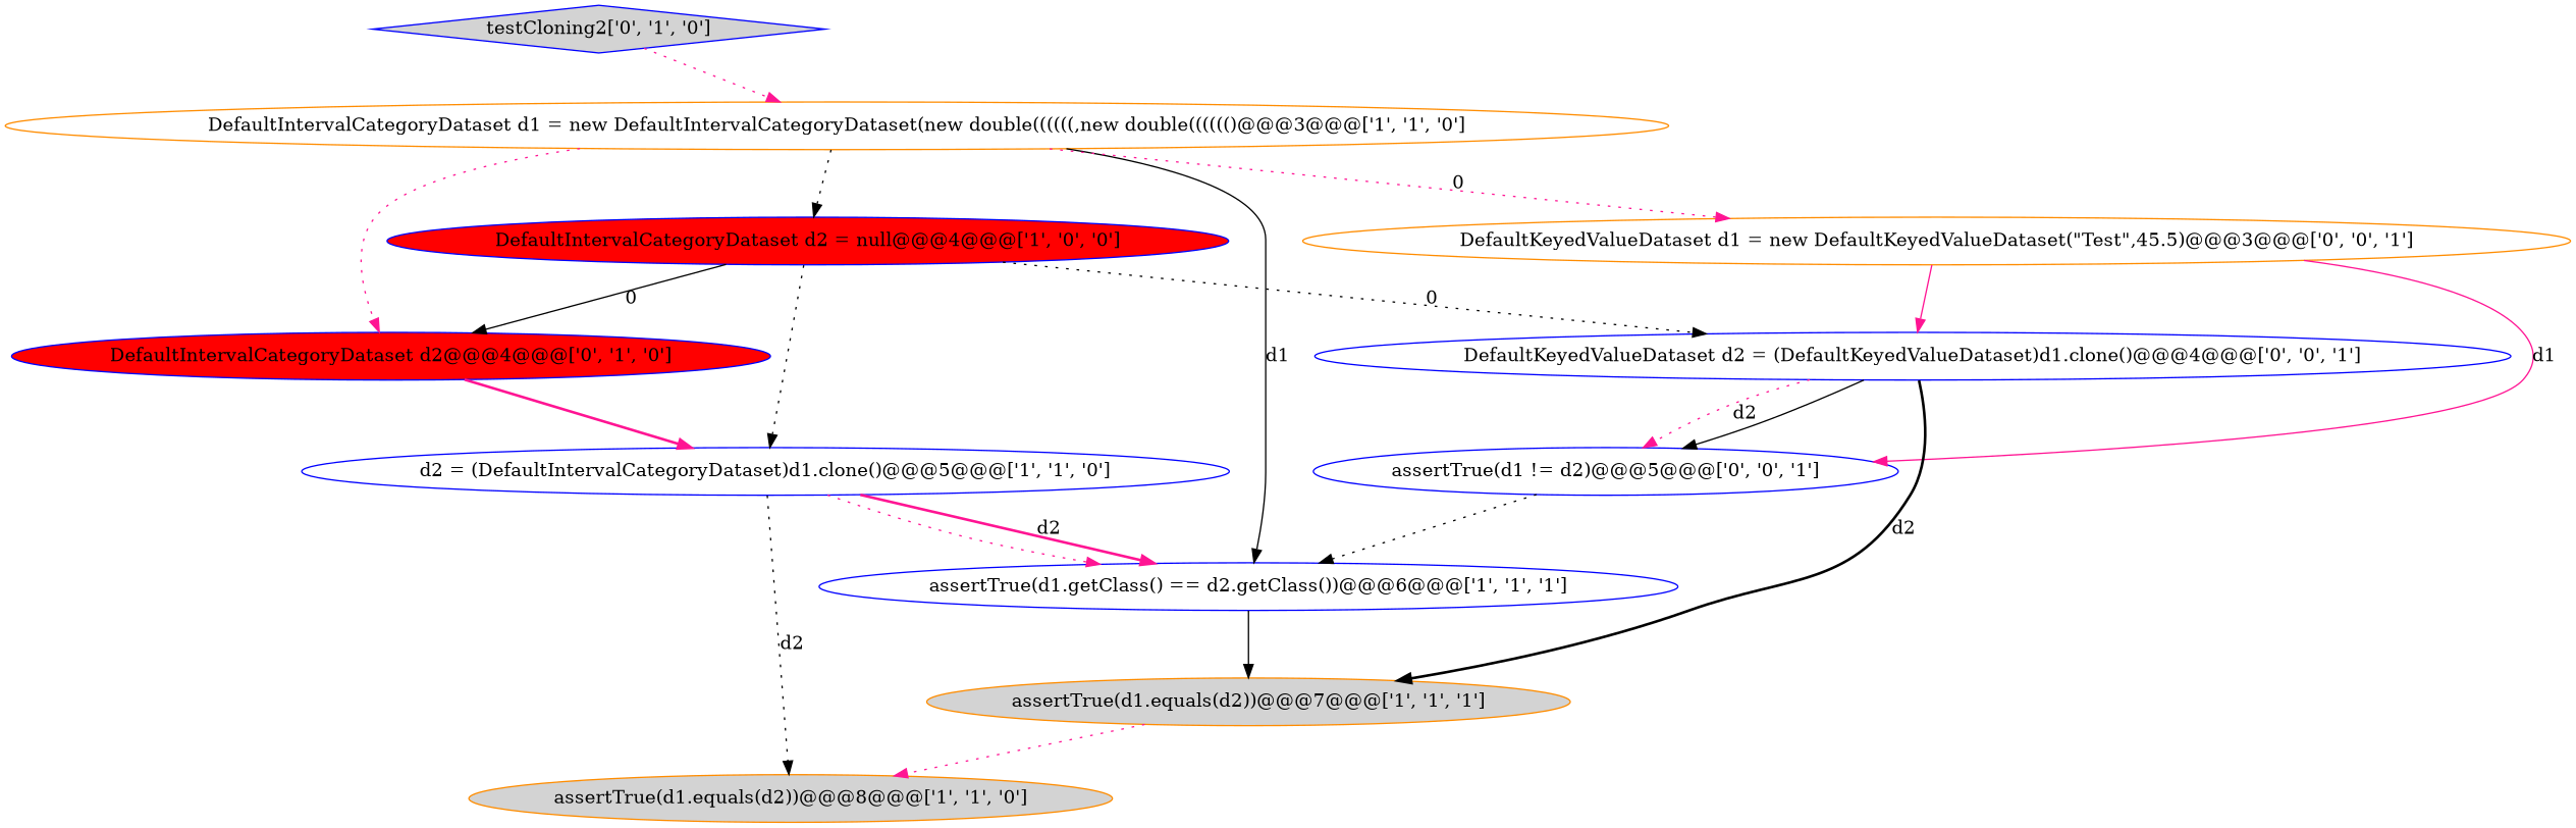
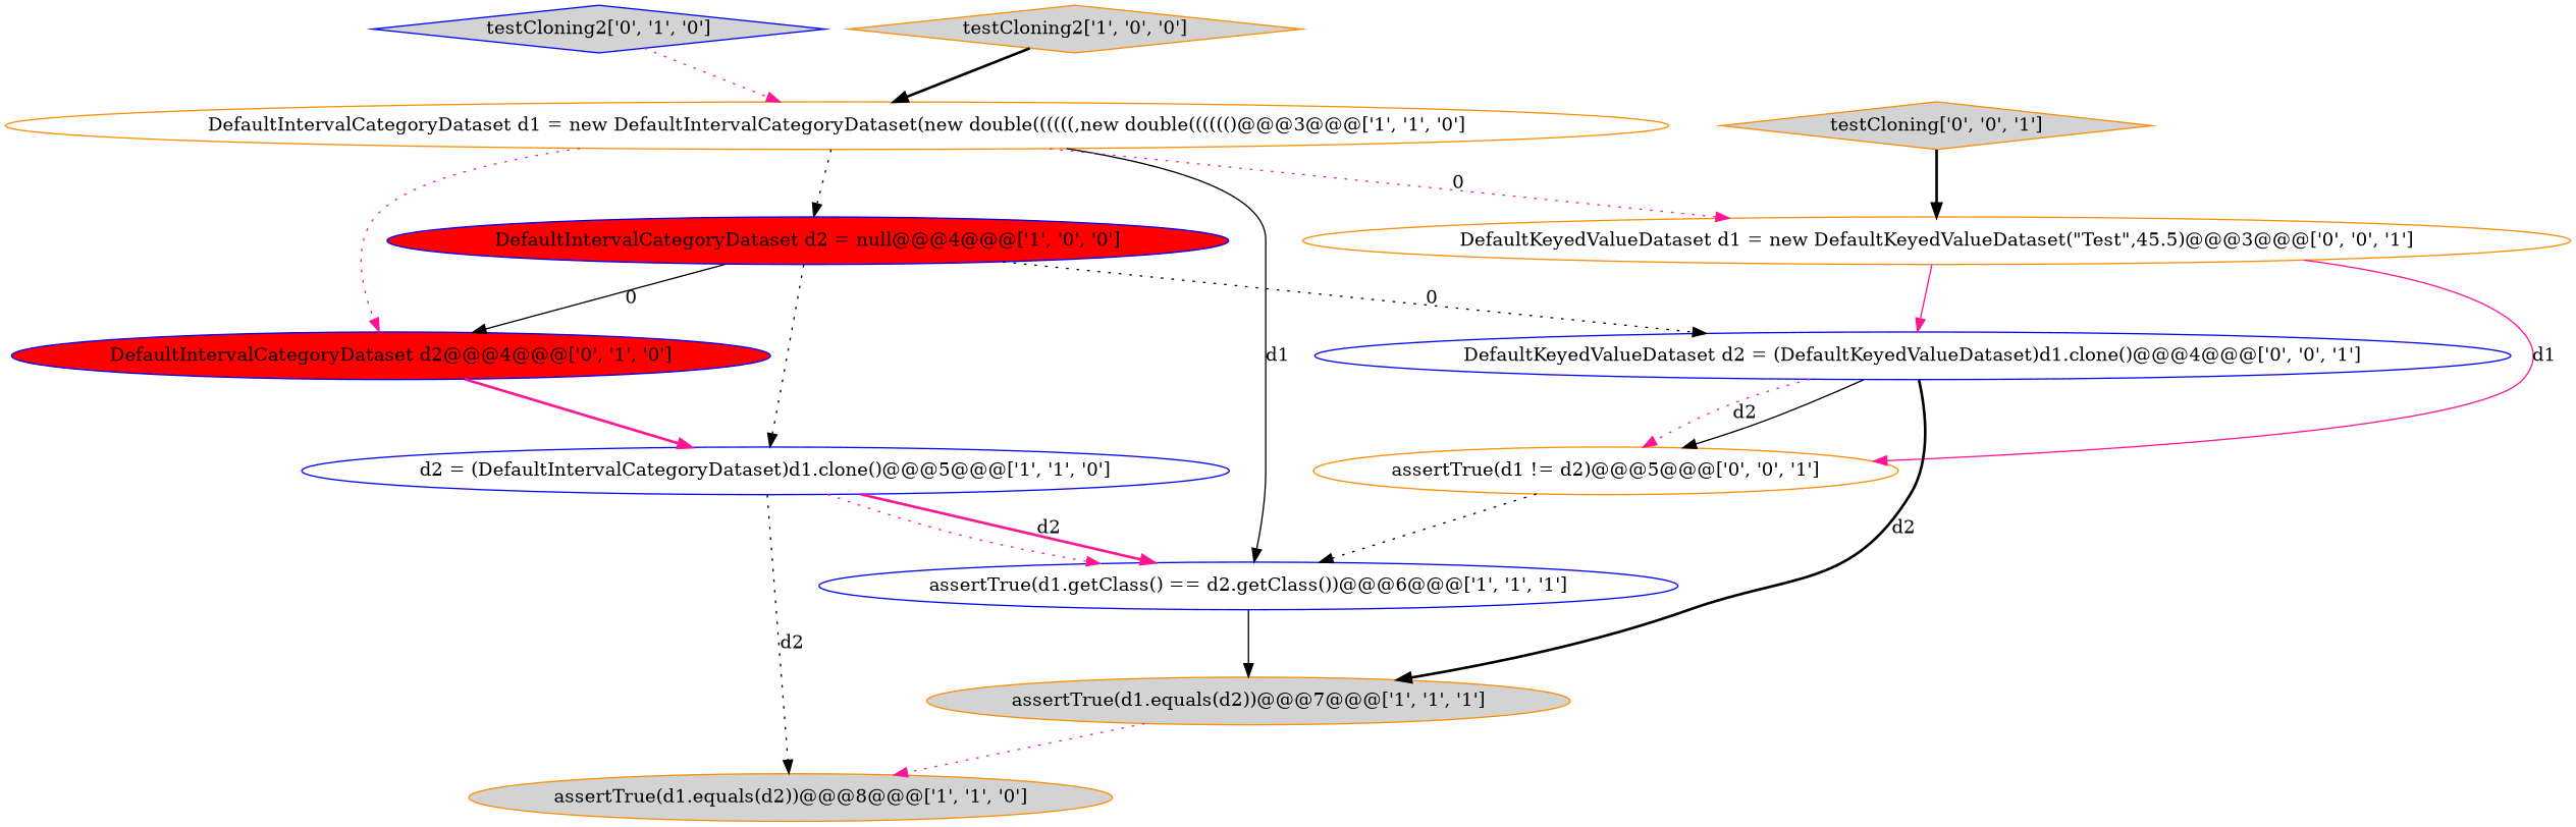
  digraph {
    node [color=blue fillcolor=white shape=ellipse style=filled]
    edge [color=black style=dotted]
    n1 [label="assertTrue(d1.getClass() == d2.getClass())@@@6@@@['1', '1', '1']"]
    n2 [color=darkorange fillcolor=lightgray label="assertTrue(d1.equals(d2))@@@7@@@['1', '1', '1']"]
    n3 [color=darkorange fillcolor=lightgray label="assertTrue(d1.equals(d2))@@@8@@@['1', '1', '0']"]
    n4 [color=darkorange label="DefaultIntervalCategoryDataset d1 = new DefaultIntervalCategoryDataset(new double((((((,new double(((((()@@@3@@@['1', '1', '0']"]
    n5 [fillcolor=red label="DefaultIntervalCategoryDataset d2@@@4@@@['0', '1', '0']"]
    n6 [color=darkorange label="DefaultKeyedValueDataset d1 = new DefaultKeyedValueDataset(\"Test\",45.5)@@@3@@@['0', '0', '1']"]
    n7 [fillcolor=red label="DefaultIntervalCategoryDataset d2 = null@@@4@@@['1', '0', '0']"]
    n8 [label="d2 = (DefaultIntervalCategoryDataset)d1.clone()@@@5@@@['1', '1', '0']"]
-   n9 [label="assertTrue(d1 != d2)@@@5@@@['0', '0', '1']"]
+   n9 [color=darkorange label="assertTrue(d1 != d2)@@@5@@@['0', '0', '1']"]
    n10 [label="DefaultKeyedValueDataset d2 = (DefaultKeyedValueDataset)d1.clone()@@@4@@@['0', '0', '1']"]
    n11 [fillcolor=lightgray label="testCloning2['0', '1', '0']" shape=diamond]
+   n12 [color=darkorange fillcolor=lightgray label="testCloning2['1', '0', '0']" shape=diamond]
+   n13 [color=darkorange fillcolor=lightgray label="testCloning['0', '0', '1']" shape=diamond]
    n1 -> n2 [style=solid]
    n2 -> n3 [color=deeppink]
    n4 -> n1 [label=d1 style=solid]
    n4 -> n5 [color=deeppink]
    n4 -> n6 [color=deeppink label=0]
    n4 -> n7
    n5 -> n8 [color=deeppink style=bold]
    n6 -> n9 [color=deeppink label=d1 style=solid]
    n6 -> n10 [color=deeppink style=solid]
    n7 -> n5 [label=0 style=solid]
    n7 -> n8
    n7 -> n10 [label=0]
    n8 -> n1 [color=deeppink label=d2 style=bold]
    n8 -> n1 [color=deeppink]
    n8 -> n3 [label=d2]
    n9 -> n1
    n10 -> n2 [label=d2 style=bold]
    n10 -> n9 [color=deeppink label=d2]
    n10 -> n9 [style=solid]
    n11 -> n4 [color=deeppink]
+   n12 -> n4 [style=bold]
+   n13 -> n6 [style=bold]
  }
